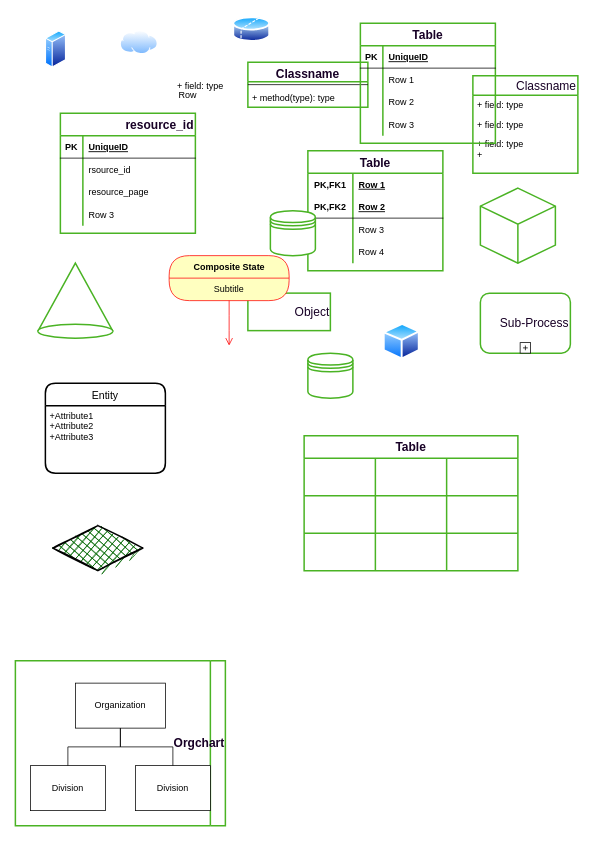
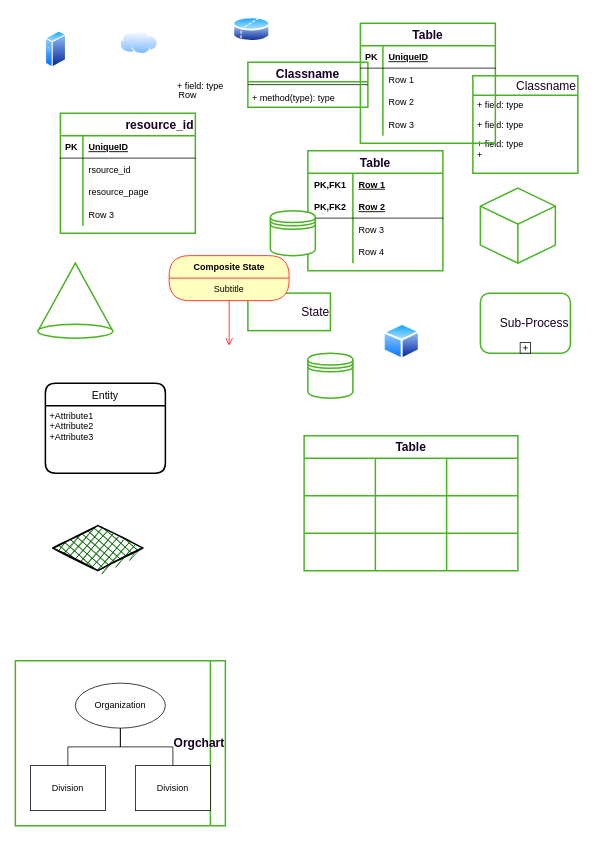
  <mxCell id="0" />
  <mxCell id="1" parent="0" />
  <mxCell id="2" value="resource_id" style="shape=table;startSize=30;container=1;collapsible=1;childLayout=tableLayout;fixedRows=1;rowLines=0;fontStyle=1;align=right;resizeLast=1;comic=0;strokeColor=#4AB324;strokeWidth=2;fontSize=16;fontColor=#180126;" parent="1" vertex="1"><mxGeometry x="80" y="150" width="180" height="160" as="geometry" /></mxCell>
  <mxCell id="3" value="" style="shape=partialRectangle;collapsible=0;dropTarget=0;pointerEvents=0;fillColor=none;top=0;left=0;bottom=1;right=0;points=[[0,0.5],[1,0.5]];portConstraint=eastwest;" parent="2" vertex="1"><mxGeometry y="30" width="180" height="30" as="geometry" /></mxCell>
  <mxCell id="4" value="PK" style="shape=partialRectangle;connectable=0;fillColor=none;top=0;left=0;bottom=0;right=0;fontStyle=1;overflow=hidden;" parent="3" vertex="1"><mxGeometry width="30" height="30" as="geometry" /></mxCell>
  <mxCell id="5" value="UniqueID" style="shape=partialRectangle;connectable=0;fillColor=none;top=0;left=0;bottom=0;right=0;align=left;spacingLeft=6;fontStyle=5;overflow=hidden;" parent="3" vertex="1"><mxGeometry x="30" width="150" height="30" as="geometry" /></mxCell>
  <mxCell id="6" value="" style="shape=partialRectangle;collapsible=0;dropTarget=0;pointerEvents=0;fillColor=none;top=0;left=0;bottom=0;right=0;points=[[0,0.5],[1,0.5]];portConstraint=eastwest;" parent="2" vertex="1"><mxGeometry y="60" width="180" height="30" as="geometry" /></mxCell>
  <mxCell id="7" value="" style="shape=partialRectangle;connectable=0;fillColor=none;top=0;left=0;bottom=0;right=0;editable=1;overflow=hidden;" parent="6" vertex="1"><mxGeometry width="30" height="30" as="geometry" /></mxCell>
  <mxCell id="8" value="rsource_id" style="shape=partialRectangle;connectable=0;fillColor=none;top=0;left=0;bottom=0;right=0;align=left;spacingLeft=6;overflow=hidden;" parent="6" vertex="1"><mxGeometry x="30" width="150" height="30" as="geometry" /></mxCell>
  <mxCell id="9" value="" style="shape=partialRectangle;collapsible=0;dropTarget=0;pointerEvents=0;fillColor=none;top=0;left=0;bottom=0;right=0;points=[[0,0.5],[1,0.5]];portConstraint=eastwest;" parent="2" vertex="1"><mxGeometry y="90" width="180" height="30" as="geometry" /></mxCell>
  <mxCell id="10" value="" style="shape=partialRectangle;connectable=0;fillColor=none;top=0;left=0;bottom=0;right=0;editable=1;overflow=hidden;" parent="9" vertex="1"><mxGeometry width="30" height="30" as="geometry" /></mxCell>
  <mxCell id="11" value="resource_page" style="shape=partialRectangle;connectable=0;fillColor=none;top=0;left=0;bottom=0;right=0;align=left;spacingLeft=6;overflow=hidden;" parent="9" vertex="1"><mxGeometry x="30" width="150" height="30" as="geometry" /></mxCell>
  <mxCell id="12" value="" style="shape=partialRectangle;collapsible=0;dropTarget=0;pointerEvents=0;fillColor=none;top=0;left=0;bottom=0;right=0;points=[[0,0.5],[1,0.5]];portConstraint=eastwest;" parent="2" vertex="1"><mxGeometry y="120" width="180" height="30" as="geometry" /></mxCell>
  <mxCell id="13" value="" style="shape=partialRectangle;connectable=0;fillColor=none;top=0;left=0;bottom=0;right=0;editable=1;overflow=hidden;" parent="12" vertex="1"><mxGeometry width="30" height="30" as="geometry" /></mxCell>
  <mxCell id="14" value="Row 3" style="shape=partialRectangle;connectable=0;fillColor=none;top=0;left=0;bottom=0;right=0;align=left;spacingLeft=6;overflow=hidden;" parent="12" vertex="1"><mxGeometry x="30" width="150" height="30" as="geometry" /></mxCell>
  <mxCell id="15" value="Table" style="shape=table;startSize=30;container=1;collapsible=1;childLayout=tableLayout;fixedRows=1;rowLines=0;fontStyle=1;align=center;resizeLast=1;comic=0;strokeColor=#4AB324;strokeWidth=2;fontSize=16;fontColor=#180126;" parent="1" vertex="1"><mxGeometry x="410" y="200" width="180" height="160" as="geometry" /></mxCell>
  <mxCell id="16" value="" style="shape=partialRectangle;collapsible=0;dropTarget=0;pointerEvents=0;fillColor=none;top=0;left=0;bottom=0;right=0;points=[[0,0.5],[1,0.5]];portConstraint=eastwest;" parent="15" vertex="1"><mxGeometry y="30" width="180" height="30" as="geometry" /></mxCell>
  <mxCell id="17" value="PK,FK1" style="shape=partialRectangle;connectable=0;fillColor=none;top=0;left=0;bottom=0;right=0;fontStyle=1;overflow=hidden;" parent="16" vertex="1"><mxGeometry width="60" height="30" as="geometry" /></mxCell>
  <mxCell id="18" value="Row 1" style="shape=partialRectangle;connectable=0;fillColor=none;top=0;left=0;bottom=0;right=0;align=left;spacingLeft=6;fontStyle=5;overflow=hidden;" parent="16" vertex="1"><mxGeometry x="60" width="120" height="30" as="geometry" /></mxCell>
  <mxCell id="19" value="" style="shape=partialRectangle;collapsible=0;dropTarget=0;pointerEvents=0;fillColor=none;top=0;left=0;bottom=1;right=0;points=[[0,0.5],[1,0.5]];portConstraint=eastwest;" parent="15" vertex="1"><mxGeometry y="60" width="180" height="30" as="geometry" /></mxCell>
  <mxCell id="20" value="PK,FK2" style="shape=partialRectangle;connectable=0;fillColor=none;top=0;left=0;bottom=0;right=0;fontStyle=1;overflow=hidden;" parent="19" vertex="1"><mxGeometry width="60" height="30" as="geometry" /></mxCell>
  <mxCell id="21" value="Row 2" style="shape=partialRectangle;connectable=0;fillColor=none;top=0;left=0;bottom=0;right=0;align=left;spacingLeft=6;fontStyle=5;overflow=hidden;" parent="19" vertex="1"><mxGeometry x="60" width="120" height="30" as="geometry" /></mxCell>
  <mxCell id="22" value="" style="shape=partialRectangle;collapsible=0;dropTarget=0;pointerEvents=0;fillColor=none;top=0;left=0;bottom=0;right=0;points=[[0,0.5],[1,0.5]];portConstraint=eastwest;" parent="15" vertex="1"><mxGeometry y="90" width="180" height="30" as="geometry" /></mxCell>
  <mxCell id="23" value="" style="shape=partialRectangle;connectable=0;fillColor=none;top=0;left=0;bottom=0;right=0;editable=1;overflow=hidden;" parent="22" vertex="1"><mxGeometry width="60" height="30" as="geometry" /></mxCell>
  <mxCell id="24" value="Row 3" style="shape=partialRectangle;connectable=0;fillColor=none;top=0;left=0;bottom=0;right=0;align=left;spacingLeft=6;overflow=hidden;" parent="22" vertex="1"><mxGeometry x="60" width="120" height="30" as="geometry" /></mxCell>
  <mxCell id="25" value="" style="shape=partialRectangle;collapsible=0;dropTarget=0;pointerEvents=0;fillColor=none;top=0;left=0;bottom=0;right=0;points=[[0,0.5],[1,0.5]];portConstraint=eastwest;" parent="15" vertex="1"><mxGeometry y="120" width="180" height="30" as="geometry" /></mxCell>
  <mxCell id="26" value="" style="shape=partialRectangle;connectable=0;fillColor=none;top=0;left=0;bottom=0;right=0;editable=1;overflow=hidden;" parent="25" vertex="1"><mxGeometry width="60" height="30" as="geometry" /></mxCell>
  <mxCell id="27" value="Row 4" style="shape=partialRectangle;connectable=0;fillColor=none;top=0;left=0;bottom=0;right=0;align=left;spacingLeft=6;overflow=hidden;" parent="25" vertex="1"><mxGeometry x="60" width="120" height="30" as="geometry" /></mxCell>
  <mxCell id="28" value="" style="shape=table;startSize=0;container=1;collapsible=1;childLayout=tableLayout;fixedRows=1;rowLines=0;fontStyle=0;align=center;resizeLast=1;strokeColor=none;fillColor=none;comic=0;fontSize=16;fontColor=#180126;" parent="1" vertex="1"><mxGeometry x="200" y="110" width="180" height="30" as="geometry" /></mxCell>
  <mxCell id="29" value="" style="shape=partialRectangle;collapsible=0;dropTarget=0;pointerEvents=0;fillColor=none;top=0;left=0;bottom=0;right=0;points=[[0,0.5],[1,0.5]];portConstraint=eastwest;" parent="28" vertex="1"><mxGeometry width="180" height="30" as="geometry" /></mxCell>
  <mxCell id="30" value="" style="shape=partialRectangle;connectable=0;fillColor=none;top=0;left=0;bottom=0;right=0;editable=1;overflow=hidden;" parent="29" vertex="1"><mxGeometry width="30" height="30" as="geometry" /></mxCell>
  <mxCell id="31" value="Row" style="shape=partialRectangle;connectable=0;fillColor=none;top=0;left=0;bottom=0;right=0;align=left;spacingLeft=6;overflow=hidden;" parent="29" vertex="1"><mxGeometry x="30" width="150" height="30" as="geometry" /></mxCell>
  <mxCell id="32" value="Entity" style="swimlane;childLayout=stackLayout;horizontal=1;startSize=30;horizontalStack=0;rounded=1;fontSize=14;fontStyle=0;strokeWidth=2;resizeParent=0;resizeLast=1;shadow=0;dashed=0;align=center;comic=0;" parent="1" vertex="1"><mxGeometry x="60" y="510" width="160" height="120" as="geometry" /></mxCell>
  <mxCell id="33" value="+Attribute1&#10;+Attribute2&#10;+Attribute3" style="align=left;strokeColor=none;fillColor=none;spacingLeft=4;fontSize=12;verticalAlign=top;resizable=0;rotatable=0;part=1;" parent="32" vertex="1"><mxGeometry y="30" width="160" height="90" as="geometry" /></mxCell>
- <mxCell id="34" value="Object" style="html=1;comic=0;strokeColor=#4AB324;strokeWidth=2;fontSize=16;fontColor=#180126;align=right;" parent="1" vertex="1"><mxGeometry x="330" y="390" width="110" height="50" as="geometry" /></mxCell>
+ <mxCell id="34" value="State" style="html=1;comic=0;strokeColor=#4AB324;strokeWidth=2;fontSize=16;fontColor=#180126;align=right;" parent="1" vertex="1"><mxGeometry x="330" y="390" width="110" height="50" as="geometry" /></mxCell>
  <mxCell id="35" value="Classname" style="swimlane;fontStyle=1;align=center;verticalAlign=top;childLayout=stackLayout;horizontal=1;startSize=26;horizontalStack=0;resizeParent=1;resizeParentMax=0;resizeLast=0;collapsible=1;marginBottom=0;comic=0;strokeColor=#4AB324;strokeWidth=2;fontSize=16;fontColor=#180126;" parent="1" vertex="1"><mxGeometry x="330" y="82" width="160" height="60" as="geometry" /></mxCell>
  <mxCell id="36" value="" style="line;strokeWidth=1;fillColor=none;align=left;verticalAlign=middle;spacingTop=-1;spacingLeft=3;spacingRight=3;rotatable=0;labelPosition=right;points=[];portConstraint=eastwest;" parent="35" vertex="1"><mxGeometry y="26" width="160" height="8" as="geometry" /></mxCell>
  <mxCell id="37" value="+ method(type): type" style="text;strokeColor=none;fillColor=none;align=left;verticalAlign=top;spacingLeft=4;spacingRight=4;overflow=hidden;rotatable=0;points=[[0,0.5],[1,0.5]];portConstraint=eastwest;" parent="35" vertex="1"><mxGeometry y="34" width="160" height="26" as="geometry" /></mxCell>
  <mxCell id="38" value="Classname" style="swimlane;fontStyle=0;childLayout=stackLayout;horizontal=1;startSize=26;fillColor=none;horizontalStack=0;resizeParent=1;resizeParentMax=0;resizeLast=0;collapsible=1;marginBottom=0;comic=0;strokeColor=#4AB324;strokeWidth=2;fontSize=16;fontColor=#180126;align=right;" parent="1" vertex="1"><mxGeometry x="630" y="100" width="140" height="130" as="geometry" /></mxCell>
  <mxCell id="39" value="+ field: type" style="text;strokeColor=none;fillColor=none;align=left;verticalAlign=top;spacingLeft=4;spacingRight=4;overflow=hidden;rotatable=0;points=[[0,0.5],[1,0.5]];portConstraint=eastwest;" parent="38" vertex="1"><mxGeometry y="26" width="140" height="26" as="geometry" /></mxCell>
  <mxCell id="40" value="+ field: type" style="text;strokeColor=none;fillColor=none;align=left;verticalAlign=top;spacingLeft=4;spacingRight=4;overflow=hidden;rotatable=0;points=[[0,0.5],[1,0.5]];portConstraint=eastwest;" parent="38" vertex="1"><mxGeometry y="52" width="140" height="26" as="geometry" /></mxCell>
  <mxCell id="41" value="+ field: type&#10;+" style="text;strokeColor=none;fillColor=none;align=left;verticalAlign=top;spacingLeft=4;spacingRight=4;overflow=hidden;rotatable=0;points=[[0,0.5],[1,0.5]];portConstraint=eastwest;" parent="38" vertex="1"><mxGeometry y="78" width="140" height="52" as="geometry" /></mxCell>
  <mxCell id="42" value="Composite State" style="swimlane;html=1;fontStyle=1;align=center;verticalAlign=middle;childLayout=stackLayout;horizontal=1;startSize=30;horizontalStack=0;resizeParent=0;resizeLast=1;container=0;fontColor=#000000;collapsible=0;rounded=1;arcSize=30;strokeColor=#ff0000;fillColor=#ffffc0;swimlaneFillColor=#ffffc0;dropTarget=0;comic=0;" parent="1" vertex="1"><mxGeometry x="225" y="340" width="160" height="60" as="geometry" /></mxCell>
  <mxCell id="43" value="Subtitle" style="text;html=1;strokeColor=none;fillColor=none;align=center;verticalAlign=middle;spacingLeft=4;spacingRight=4;whiteSpace=wrap;overflow=hidden;rotatable=0;fontColor=#000000;" parent="42" vertex="1"><mxGeometry y="30" width="160" height="30" as="geometry" /></mxCell>
  <mxCell id="44" value="" style="edgeStyle=orthogonalEdgeStyle;html=1;verticalAlign=bottom;endArrow=open;endSize=8;strokeColor=#ff0000;fontSize=16;fontColor=#180126;" parent="1" source="42" edge="1"><mxGeometry relative="1" as="geometry"><mxPoint x="305" y="460" as="targetPoint" /></mxGeometry></mxCell>
  <mxCell id="45" value="Sub-Process" style="html=1;whiteSpace=wrap;rounded=1;dropTarget=0;comic=0;strokeColor=#4AB324;strokeWidth=2;fontSize=16;fontColor=#180126;align=right;" parent="1" vertex="1"><mxGeometry x="640" y="390" width="120" height="80" as="geometry" /></mxCell>
  <mxCell id="46" value="" style="html=1;shape=plus;outlineConnect=0;" parent="45" vertex="1"><mxGeometry x="0.5" y="1" width="14" height="14" relative="1" as="geometry"><mxPoint x="-7" y="-14" as="offset" /></mxGeometry></mxCell>
  <mxCell id="47" value="" style="shape=datastore;whiteSpace=wrap;html=1;comic=0;strokeColor=#4AB324;strokeWidth=2;fontSize=16;fontColor=#180126;align=right;" parent="1" vertex="1"><mxGeometry x="360" y="280" width="60" height="60" as="geometry" /></mxCell>
  <mxCell id="48" value="" style="shape=datastore;whiteSpace=wrap;html=1;comic=0;strokeColor=#4AB324;strokeWidth=2;fontSize=16;fontColor=#180126;align=right;" parent="1" vertex="1"><mxGeometry x="410" y="470" width="60" height="60" as="geometry" /></mxCell>
  <mxCell id="49" value="Table" style="shape=table;startSize=30;container=1;collapsible=1;childLayout=tableLayout;fixedRows=1;rowLines=0;fontStyle=1;align=center;resizeLast=1;comic=0;strokeColor=#4AB324;strokeWidth=2;fontSize=16;fontColor=#180126;" parent="1" vertex="1"><mxGeometry x="480" y="30" width="180" height="160" as="geometry" /></mxCell>
  <mxCell id="50" value="" style="shape=partialRectangle;collapsible=0;dropTarget=0;pointerEvents=0;fillColor=none;top=0;left=0;bottom=1;right=0;points=[[0,0.5],[1,0.5]];portConstraint=eastwest;" parent="49" vertex="1"><mxGeometry y="30" width="180" height="30" as="geometry" /></mxCell>
  <mxCell id="51" value="PK" style="shape=partialRectangle;connectable=0;fillColor=none;top=0;left=0;bottom=0;right=0;fontStyle=1;overflow=hidden;" parent="50" vertex="1"><mxGeometry width="30" height="30" as="geometry" /></mxCell>
  <mxCell id="52" value="UniqueID" style="shape=partialRectangle;connectable=0;fillColor=none;top=0;left=0;bottom=0;right=0;align=left;spacingLeft=6;fontStyle=5;overflow=hidden;" parent="50" vertex="1"><mxGeometry x="30" width="150" height="30" as="geometry" /></mxCell>
  <mxCell id="53" value="" style="shape=partialRectangle;collapsible=0;dropTarget=0;pointerEvents=0;fillColor=none;top=0;left=0;bottom=0;right=0;points=[[0,0.5],[1,0.5]];portConstraint=eastwest;" parent="49" vertex="1"><mxGeometry y="60" width="180" height="30" as="geometry" /></mxCell>
  <mxCell id="54" value="" style="shape=partialRectangle;connectable=0;fillColor=none;top=0;left=0;bottom=0;right=0;editable=1;overflow=hidden;" parent="53" vertex="1"><mxGeometry width="30" height="30" as="geometry" /></mxCell>
  <mxCell id="55" value="Row 1" style="shape=partialRectangle;connectable=0;fillColor=none;top=0;left=0;bottom=0;right=0;align=left;spacingLeft=6;overflow=hidden;" parent="53" vertex="1"><mxGeometry x="30" width="150" height="30" as="geometry" /></mxCell>
  <mxCell id="56" value="" style="shape=partialRectangle;collapsible=0;dropTarget=0;pointerEvents=0;fillColor=none;top=0;left=0;bottom=0;right=0;points=[[0,0.5],[1,0.5]];portConstraint=eastwest;" parent="49" vertex="1"><mxGeometry y="90" width="180" height="30" as="geometry" /></mxCell>
  <mxCell id="57" value="" style="shape=partialRectangle;connectable=0;fillColor=none;top=0;left=0;bottom=0;right=0;editable=1;overflow=hidden;" parent="56" vertex="1"><mxGeometry width="30" height="30" as="geometry" /></mxCell>
  <mxCell id="58" value="Row 2" style="shape=partialRectangle;connectable=0;fillColor=none;top=0;left=0;bottom=0;right=0;align=left;spacingLeft=6;overflow=hidden;" parent="56" vertex="1"><mxGeometry x="30" width="150" height="30" as="geometry" /></mxCell>
  <mxCell id="59" value="" style="shape=partialRectangle;collapsible=0;dropTarget=0;pointerEvents=0;fillColor=none;top=0;left=0;bottom=0;right=0;points=[[0,0.5],[1,0.5]];portConstraint=eastwest;" parent="49" vertex="1"><mxGeometry y="120" width="180" height="30" as="geometry" /></mxCell>
  <mxCell id="60" value="" style="shape=partialRectangle;connectable=0;fillColor=none;top=0;left=0;bottom=0;right=0;editable=1;overflow=hidden;" parent="59" vertex="1"><mxGeometry width="30" height="30" as="geometry" /></mxCell>
  <mxCell id="61" value="Row 3" style="shape=partialRectangle;connectable=0;fillColor=none;top=0;left=0;bottom=0;right=0;align=left;spacingLeft=6;overflow=hidden;" parent="59" vertex="1"><mxGeometry x="30" width="150" height="30" as="geometry" /></mxCell>
  <mxCell id="62" value="+ field: type" style="text;strokeColor=none;fillColor=none;align=left;verticalAlign=top;spacingLeft=4;spacingRight=4;overflow=hidden;rotatable=0;points=[[0,0.5],[1,0.5]];portConstraint=eastwest;" parent="1" vertex="1"><mxGeometry x="230" y="100" width="4" height="26" as="geometry" /></mxCell>
  <mxCell id="63" value="" style="aspect=fixed;perimeter=ellipsePerimeter;html=1;align=center;shadow=0;dashed=0;spacingTop=3;image;image=img/lib/active_directory/generic_server.svg;comic=0;strokeColor=#4AB324;strokeWidth=2;fontSize=16;fontColor=#180126;" parent="1" vertex="1"><mxGeometry x="60" y="40" width="28.0" height="50" as="geometry" /></mxCell>
  <mxCell id="64" value="" style="aspect=fixed;perimeter=ellipsePerimeter;html=1;align=center;shadow=0;dashed=0;spacingTop=3;image;image=img/lib/active_directory/generic_node.svg;comic=0;strokeColor=#4AB324;strokeWidth=2;fontSize=16;fontColor=#180126;" parent="1" vertex="1"><mxGeometry x="510" y="430" width="50" height="49" as="geometry" /></mxCell>
  <mxCell id="65" value="" style="aspect=fixed;perimeter=ellipsePerimeter;html=1;align=center;shadow=0;dashed=0;spacingTop=3;image;image=img/lib/active_directory/internet_cloud.svg;comic=0;strokeColor=#4AB324;strokeWidth=2;fontSize=16;fontColor=#180126;" parent="1" vertex="1"><mxGeometry x="160" y="40" width="50" height="31.5" as="geometry" /></mxCell>
  <mxCell id="66" value="" style="aspect=fixed;perimeter=ellipsePerimeter;html=1;align=center;shadow=0;dashed=0;spacingTop=3;image;image=img/lib/active_directory/database_partition_2.svg;comic=0;strokeColor=#4AB324;strokeWidth=2;fontSize=16;fontColor=#180126;" parent="1" vertex="1"><mxGeometry x="310" y="20" width="50" height="37" as="geometry" /></mxCell>
  <mxCell id="67" value="" style="whiteSpace=wrap;html=1;shape=mxgraph.basic.isocube;isoAngle=15;comic=0;strokeColor=#4AB324;strokeWidth=2;fontSize=16;fontColor=#180126;align=right;" parent="1" vertex="1"><mxGeometry x="640" y="250" width="100" height="100" as="geometry" /></mxCell>
  <mxCell id="68" value="" style="verticalLabelPosition=bottom;verticalAlign=top;html=1;shape=mxgraph.basic.cone;comic=0;strokeColor=#4AB324;strokeWidth=2;fontSize=16;fontColor=#180126;align=right;" parent="1" vertex="1"><mxGeometry x="50" y="350" width="100" height="100" as="geometry" /></mxCell>
  <mxCell id="69" value="Table" style="shape=table;html=1;whiteSpace=wrap;startSize=30;container=1;collapsible=0;childLayout=tableLayout;fontStyle=1;align=center;comic=0;strokeColor=#4AB324;strokeWidth=2;fontSize=16;fontColor=#180126;" parent="1" vertex="1"><mxGeometry x="405" y="580" width="285" height="180" as="geometry" /></mxCell>
  <mxCell id="70" value="" style="shape=partialRectangle;html=1;whiteSpace=wrap;collapsible=0;dropTarget=0;pointerEvents=0;fillColor=none;top=0;left=0;bottom=0;right=0;points=[[0,0.5],[1,0.5]];portConstraint=eastwest;" parent="69" vertex="1"><mxGeometry y="30" width="285" height="50" as="geometry" /></mxCell>
  <mxCell id="71" value="" style="shape=partialRectangle;html=1;whiteSpace=wrap;connectable=0;fillColor=none;top=0;left=0;bottom=0;right=0;overflow=hidden;" parent="70" vertex="1"><mxGeometry width="95" height="50" as="geometry" /></mxCell>
  <mxCell id="72" value="" style="shape=partialRectangle;html=1;whiteSpace=wrap;connectable=0;fillColor=none;top=0;left=0;bottom=0;right=0;overflow=hidden;" parent="70" vertex="1"><mxGeometry x="95" width="95" height="50" as="geometry" /></mxCell>
  <mxCell id="73" value="" style="shape=partialRectangle;html=1;whiteSpace=wrap;connectable=0;fillColor=none;top=0;left=0;bottom=0;right=0;overflow=hidden;" parent="70" vertex="1"><mxGeometry x="190" width="95" height="50" as="geometry" /></mxCell>
  <mxCell id="74" value="" style="shape=partialRectangle;html=1;whiteSpace=wrap;collapsible=0;dropTarget=0;pointerEvents=0;fillColor=none;top=0;left=0;bottom=0;right=0;points=[[0,0.5],[1,0.5]];portConstraint=eastwest;" parent="69" vertex="1"><mxGeometry y="80" width="285" height="50" as="geometry" /></mxCell>
  <mxCell id="75" value="" style="shape=partialRectangle;html=1;whiteSpace=wrap;connectable=0;fillColor=none;top=0;left=0;bottom=0;right=0;overflow=hidden;" parent="74" vertex="1"><mxGeometry width="95" height="50" as="geometry" /></mxCell>
  <mxCell id="76" value="" style="shape=partialRectangle;html=1;whiteSpace=wrap;connectable=0;fillColor=none;top=0;left=0;bottom=0;right=0;overflow=hidden;" parent="74" vertex="1"><mxGeometry x="95" width="95" height="50" as="geometry" /></mxCell>
  <mxCell id="77" value="" style="shape=partialRectangle;html=1;whiteSpace=wrap;connectable=0;fillColor=none;top=0;left=0;bottom=0;right=0;overflow=hidden;" parent="74" vertex="1"><mxGeometry x="190" width="95" height="50" as="geometry" /></mxCell>
  <mxCell id="78" value="" style="shape=partialRectangle;html=1;whiteSpace=wrap;collapsible=0;dropTarget=0;pointerEvents=0;fillColor=none;top=0;left=0;bottom=0;right=0;points=[[0,0.5],[1,0.5]];portConstraint=eastwest;" parent="69" vertex="1"><mxGeometry y="130" width="285" height="50" as="geometry" /></mxCell>
  <mxCell id="79" value="" style="shape=partialRectangle;html=1;whiteSpace=wrap;connectable=0;fillColor=none;top=0;left=0;bottom=0;right=0;overflow=hidden;" parent="78" vertex="1"><mxGeometry width="95" height="50" as="geometry" /></mxCell>
  <mxCell id="80" value="" style="shape=partialRectangle;html=1;whiteSpace=wrap;connectable=0;fillColor=none;top=0;left=0;bottom=0;right=0;overflow=hidden;" parent="78" vertex="1"><mxGeometry x="95" width="95" height="50" as="geometry" /></mxCell>
  <mxCell id="81" value="" style="shape=partialRectangle;html=1;whiteSpace=wrap;connectable=0;fillColor=none;top=0;left=0;bottom=0;right=0;overflow=hidden;" parent="78" vertex="1"><mxGeometry x="190" width="95" height="50" as="geometry" /></mxCell>
  <mxCell id="82" value="" style="rhombus;whiteSpace=wrap;html=1;strokeWidth=2;fillWeight=-1;hachureGap=8;fillStyle=cross-hatch;fillColor=#006600;sketch=1;comic=0;fontSize=16;fontColor=#180126;align=right;" parent="1" vertex="1"><mxGeometry x="70" y="700" width="120" height="60" as="geometry" /></mxCell>
  <mxCell id="83" value="Orgchart" style="swimlane;html=1;startSize=20;horizontal=1;containerType=tree;newEdgeStyle={&quot;edgeStyle&quot;:&quot;elbowEdgeStyle&quot;,&quot;startArrow&quot;:&quot;none&quot;,&quot;endArrow&quot;:&quot;none&quot;};comic=0;strokeColor=#4AB324;strokeWidth=2;fontSize=16;fontColor=#180126;align=right;direction=south;" parent="1" vertex="1"><mxGeometry x="20" y="880" width="280" height="220" as="geometry" /></mxCell>
  <mxCell id="84" value="Division" style="whiteSpace=wrap;html=1;align=center;verticalAlign=middle;treeFolding=1;treeMoving=1;newEdgeStyle={&quot;edgeStyle&quot;:&quot;elbowEdgeStyle&quot;,&quot;startArrow&quot;:&quot;none&quot;,&quot;endArrow&quot;:&quot;none&quot;};" parent="83" vertex="1"><mxGeometry x="20" y="140" width="100" height="60" as="geometry" /></mxCell>
  <mxCell id="85" value="Division" style="whiteSpace=wrap;html=1;align=center;verticalAlign=middle;treeFolding=1;treeMoving=1;newEdgeStyle={&quot;edgeStyle&quot;:&quot;elbowEdgeStyle&quot;,&quot;startArrow&quot;:&quot;none&quot;,&quot;endArrow&quot;:&quot;none&quot;};" parent="83" vertex="1"><mxGeometry x="160" y="140" width="100" height="60" as="geometry" /></mxCell>
- <mxCell id="86" value="Organization" style="whiteSpace=wrap;html=1;align=center;treeFolding=1;treeMoving=1;newEdgeStyle={&quot;edgeStyle&quot;:&quot;elbowEdgeStyle&quot;,&quot;startArrow&quot;:&quot;none&quot;,&quot;endArrow&quot;:&quot;none&quot;};" parent="83" vertex="1"><mxGeometry x="80" y="30" width="120" height="60" as="geometry" /></mxCell>
+ <mxCell id="86" value="Organization" style="ellipse;whiteSpace=wrap;html=1;align=center;treeFolding=1;treeMoving=1;newEdgeStyle={&quot;edgeStyle&quot;:&quot;elbowEdgeStyle&quot;,&quot;startArrow&quot;:&quot;none&quot;,&quot;endArrow&quot;:&quot;none&quot;};" parent="83" vertex="1"><mxGeometry x="80" y="30" width="120" height="60" as="geometry" /></mxCell>
  <mxCell id="87" value="" style="edgeStyle=elbowEdgeStyle;elbow=vertical;startArrow=none;endArrow=none;rounded=0;" parent="83" source="86" target="84" edge="1"><mxGeometry relative="1" as="geometry" /></mxCell>
  <mxCell id="88" value="" style="edgeStyle=elbowEdgeStyle;elbow=vertical;startArrow=none;endArrow=none;rounded=0;" parent="83" source="86" target="85" edge="1"><mxGeometry relative="1" as="geometry" /></mxCell>
